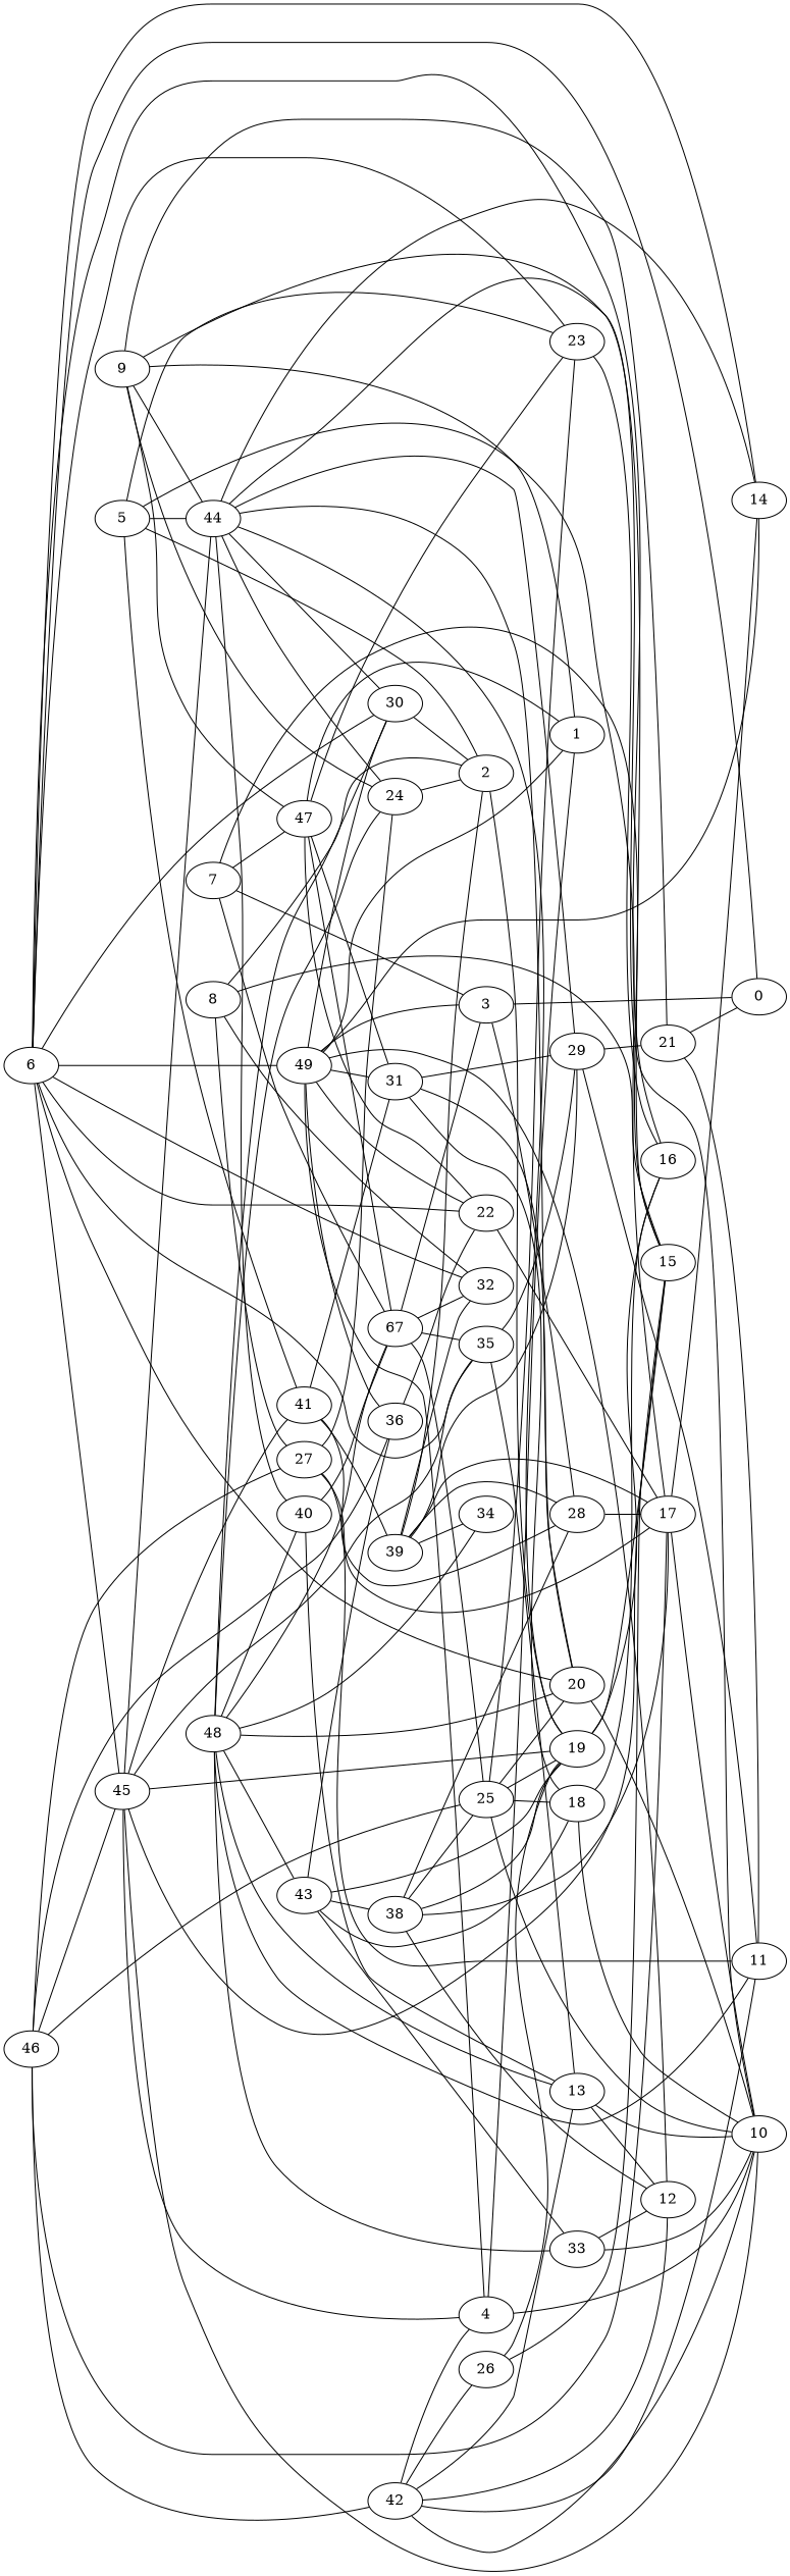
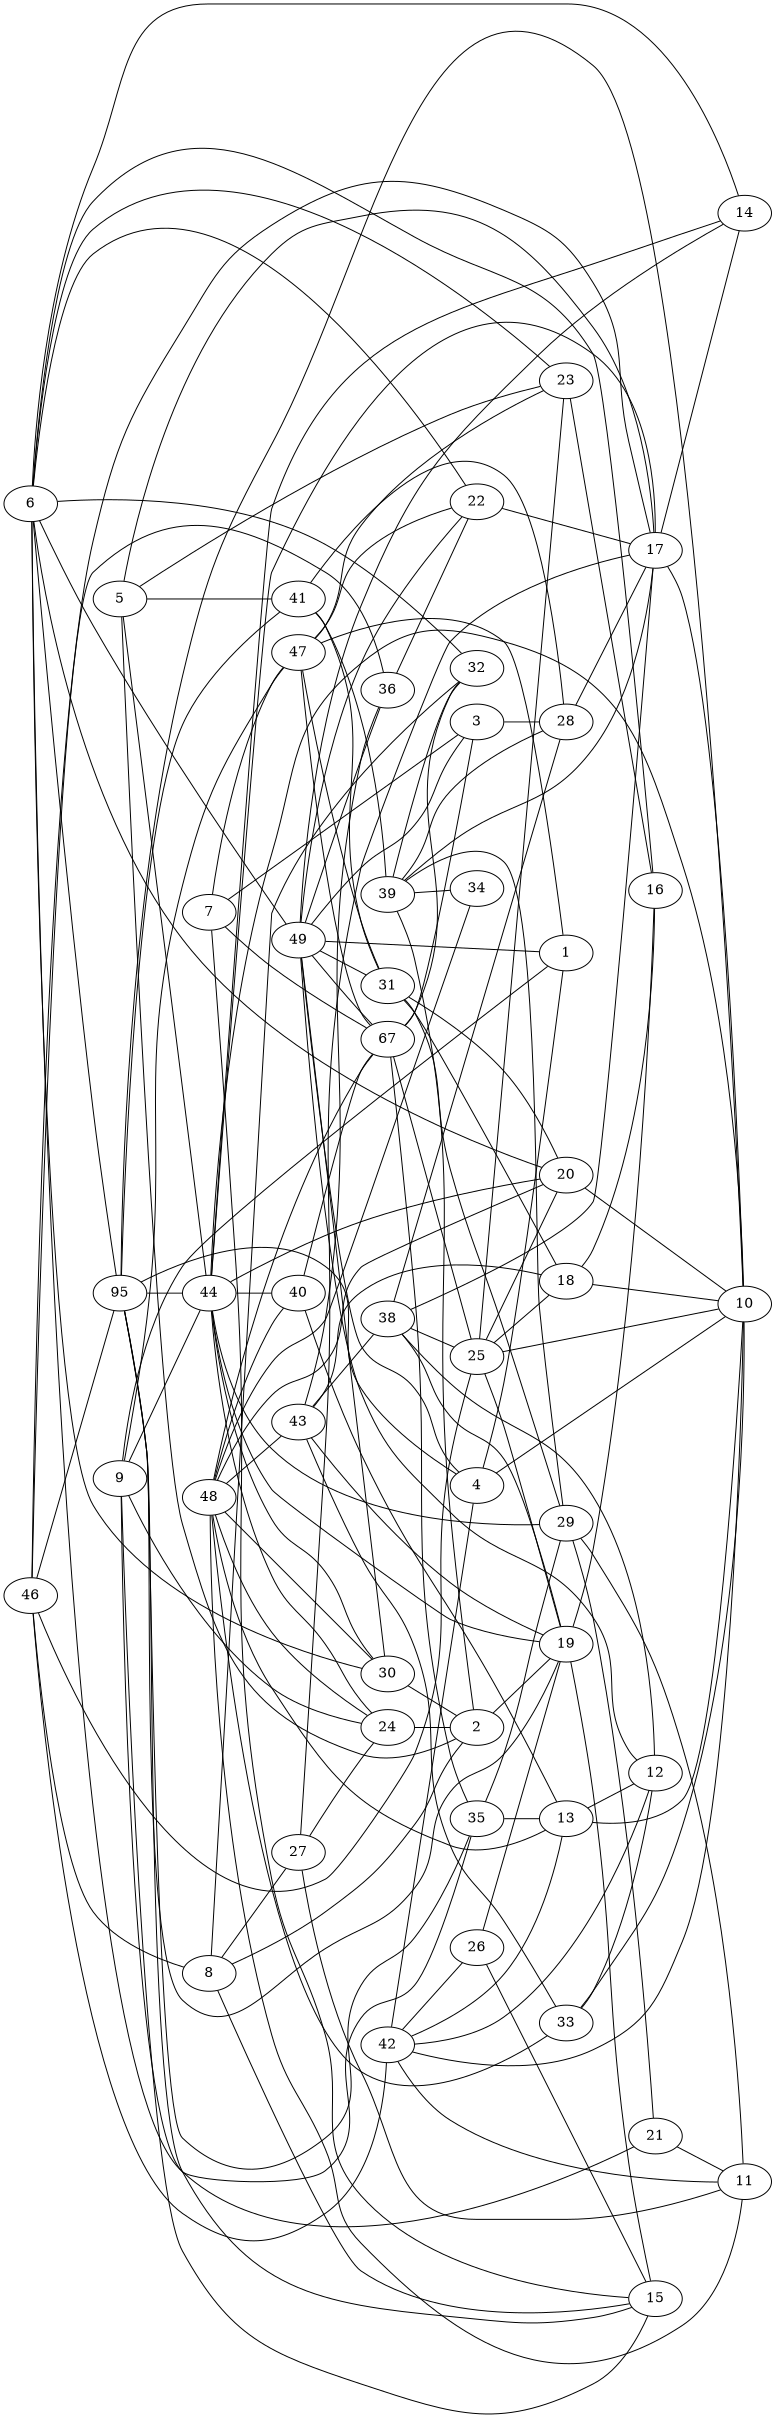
  digraph {
    rankdir=LR
    edge [color=black dir=none]
    27
    11
    17
    24
    46
-   45
+   45 [label=95]
    42
    36
    25
    15
    4
    10
    41
    19
    35
    44
    13
    12
    26
    22
    8
    2
    32
    1
    28
    14
    39
    31
    29
    34
    5
    23
    16
    21
-   0
    47
    n37 [label=67]
    3
    7
    18
    20
    43
    38
    33
    9
    6
    30
    49
    40
    48
    subgraph sub_1 {
      27
      11
      17
      24
      46
      45
      42
      36
      25
      15
      4
      10
      41
      19
      35
      44
      13
      12
      26
      22
      8
      2
      32
      1
      28
      14
      39
      31
      29
      34
      5
      23
      16
      21
-     0
      47
      n37
      3
      7
      18
      20
      43
      38
      33
      9
      6
      30
      49
      40
      48
    }
    27 -> 11
    27 -> 17
    27 -> 24
    17 -> 10
    17 -> 14
    24 -> 2
-   46 -> 27
+   46 -> 8
    46 -> 17
    46 -> 45
    46 -> 42
    46 -> 36
    46 -> 25
    45 -> 15
    45 -> 4
    45 -> 10
    45 -> 41
    45 -> 19
    45 -> 35
    45 -> 44
    42 -> 11
    42 -> 4
    42 -> 10
    42 -> 13
    42 -> 12
    42 -> 26
    36 -> 22
    25 -> 10
    25 -> 19
    25 -> 23
    25 -> 18
    25 -> 20
    4 -> 10
    4 -> 1
    41 -> 28
    41 -> 39
    41 -> 31
    19 -> 15
    19 -> 16
    35 -> 13
    35 -> 29
+   44 -> 17
    44 -> 24
    44 -> 10
    44 -> 19
    44 -> 14
    44 -> 29
    44 -> 20
    44 -> 30
    44 -> 40
    13 -> 10
    13 -> 12
    26 -> 15
    26 -> 19
    22 -> 17
    8 -> 27
    8 -> 15
    8 -> 2
    8 -> 32
    2 -> 19
    28 -> 17
    39 -> 17
    39 -> 2
    39 -> 32
    39 -> 28
    39 -> 29
    39 -> 34
    31 -> 29
    31 -> 18
    31 -> 20
    29 -> 11
    29 -> 21
    5 -> 17
    5 -> 41
    5 -> 44
    5 -> 2
    5 -> 23
    23 -> 16
    21 -> 11
-   21 -> 0
    47 -> 22
    47 -> 1
    47 -> 31
    47 -> 23
    47 -> n37
    n37 -> 25
    n37 -> 35
    n37 -> 32
    n37 -> 3
    3 -> 28
-   3 -> 0
    7 -> 15
    7 -> 47
    7 -> n37
    7 -> 3
    18 -> 10
    18 -> 16
    20 -> 10
    43 -> 36
    43 -> 19
    43 -> 18
    43 -> 38
    43 -> 33
    38 -> 17
    38 -> 25
    38 -> 19
    38 -> 12
    38 -> 28
    33 -> 10
    33 -> 12
    9 -> 24
    9 -> 15
    9 -> 44
    9 -> 1
    9 -> 21
    9 -> 47
    6 -> 45
    6 -> 35
    6 -> 22
    6 -> 32
    6 -> 14
    6 -> 23
    6 -> 16
-   6 -> 0
    6 -> 20
    6 -> 30
    6 -> 49
    30 -> 2
    49 -> 36
    49 -> 4
    49 -> 12
    49 -> 22
    49 -> 1
    49 -> 14
    49 -> 31
+   49 -> n37
    49 -> 3
    49 -> 30
    40 -> 13
    40 -> n37
    48 -> 11
    48 -> 24
    48 -> 13
    48 -> 34
    48 -> n37
    48 -> 20
    48 -> 43
    48 -> 33
    48 -> 30
    48 -> 40
  }
